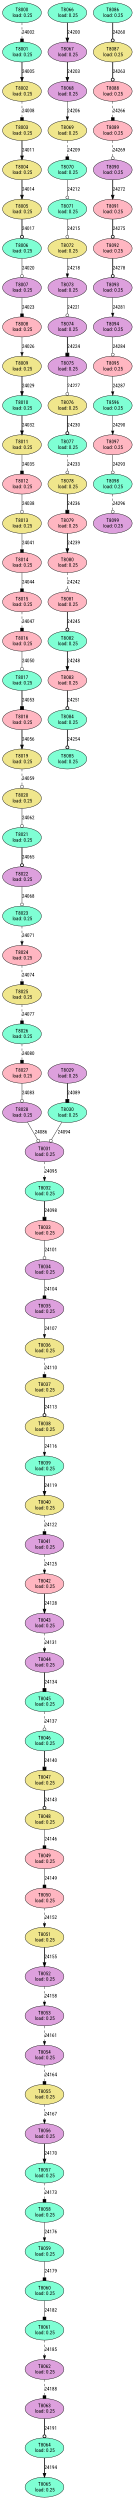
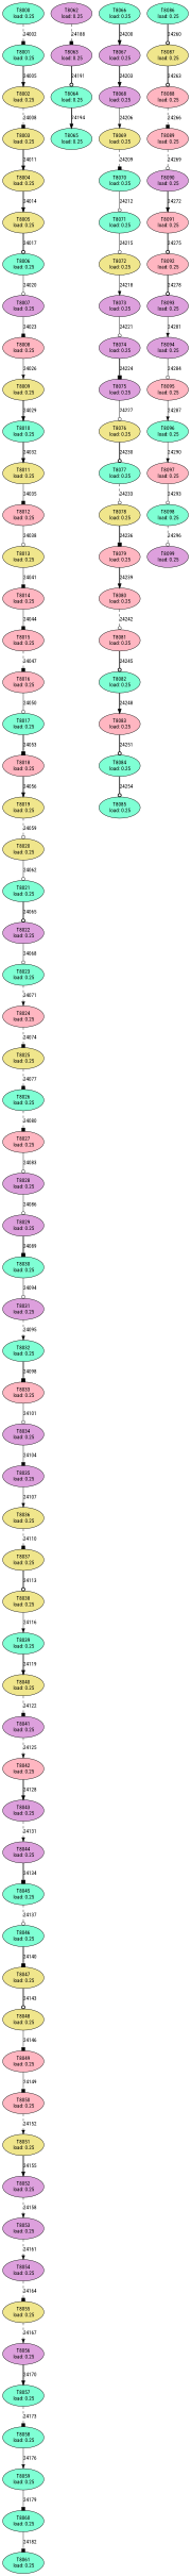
  digraph {
    fontname="Roboto Condensed"
    node [fillcolor=aquamarine fontname="Roboto Condensed" style=filled]
    edge [arrowhead=normal fontname="Roboto Condensed" style=bold]
    n1 [label="T8000\n load: 0.25"]
    n2 [label="T8001\n load: 0.25"]
    n3 [fillcolor=khaki label="T8002\n load: 0.25"]
    n4 [fillcolor=khaki label="T8003\n load: 0.25"]
    n5 [fillcolor=khaki label="T8004\n load: 0.25"]
    n6 [fillcolor=khaki label="T8005\n load: 0.25"]
    n7 [label="T8006\n load: 0.25"]
    n8 [fillcolor=plum label="T8007\n load: 0.25"]
    n9 [fillcolor=lightpink label="T8008\n load: 0.25"]
    n10 [fillcolor=khaki label="T8009\n load: 0.25"]
    n11 [label="T8010\n load: 0.25"]
    n12 [fillcolor=khaki label="T8011\n load: 0.25"]
    n13 [fillcolor=lightpink label="T8012\n load: 0.25"]
    n14 [fillcolor=khaki label="T8013\n load: 0.25"]
    n15 [fillcolor=lightpink label="T8014\n load: 0.25"]
    n16 [fillcolor=lightpink label="T8015\n load: 0.25"]
    n17 [fillcolor=lightpink label="T8016\n load: 0.25"]
    n18 [label="T8017\n load: 0.25"]
    n19 [fillcolor=lightpink label="T8018\n load: 0.25"]
    n20 [fillcolor=khaki label="T8019\n load: 0.25"]
    n21 [fillcolor=khaki label="T8020\n load: 0.25"]
    n22 [label="T8021\n load: 0.25"]
    n23 [fillcolor=plum label="T8022\n load: 0.25"]
    n24 [label="T8023\n load: 0.25"]
    n25 [fillcolor=lightpink label="T8024\n load: 0.25"]
    n26 [fillcolor=khaki label="T8025\n load: 0.25"]
    n27 [label="T8026\n load: 0.25"]
    n28 [fillcolor=lightpink label="T8027\n load: 0.25"]
    n29 [fillcolor=plum label="T8028\n load: 0.25"]
    n30 [fillcolor=plum label="T8029\n load: 0.25"]
    n31 [label="T8030\n load: 0.25"]
    n32 [fillcolor=plum label="T8031\n load: 0.25"]
    n33 [label="T8032\n load: 0.25"]
    n34 [fillcolor=lightpink label="T8033\n load: 0.25"]
    n35 [fillcolor=plum label="T8034\n load: 0.25"]
    n36 [fillcolor=plum label="T8035\n load: 0.25"]
    n37 [fillcolor=khaki label="T8036\n load: 0.25"]
    n38 [fillcolor=khaki label="T8037\n load: 0.25"]
    n39 [fillcolor=khaki label="T8038\n load: 0.25"]
    n40 [label="T8039\n load: 0.25"]
    n41 [fillcolor=khaki label="T8040\n load: 0.25"]
    n42 [fillcolor=plum label="T8041\n load: 0.25"]
    n43 [fillcolor=lightpink label="T8042\n load: 0.25"]
    n44 [fillcolor=plum label="T8043\n load: 0.25"]
    n45 [fillcolor=plum label="T8044\n load: 0.25"]
    n46 [label="T8045\n load: 0.25"]
    n47 [label="T8046\n load: 0.25"]
    n48 [fillcolor=khaki label="T8047\n load: 0.25"]
    n49 [fillcolor=khaki label="T8048\n load: 0.25"]
    n50 [fillcolor=lightpink label="T8049\n load: 0.25"]
    n51 [fillcolor=lightpink label="T8050\n load: 0.25"]
    n52 [fillcolor=khaki label="T8051\n load: 0.25"]
    n53 [fillcolor=plum label="T8052\n load: 0.25"]
    n54 [fillcolor=plum label="T8053\n load: 0.25"]
    n55 [fillcolor=plum label="T8054\n load: 0.25"]
    n56 [fillcolor=khaki label="T8055\n load: 0.25"]
    n57 [fillcolor=plum label="T8056\n load: 0.25"]
    n58 [label="T8057\n load: 0.25"]
    n59 [label="T8058\n load: 0.25"]
    n60 [label="T8059\n load: 0.25"]
    n61 [label="T8060\n load: 0.25"]
    n62 [label="T8061\n load: 0.25"]
    n63 [fillcolor=plum label="T8062\n load: 0.25"]
    n64 [fillcolor=plum label="T8063\n load: 0.25"]
    n65 [label="T8064\n load: 0.25"]
    n66 [label="T8065\n load: 0.25"]
    n67 [label="T8066\n load: 0.25"]
    n68 [fillcolor=plum label="T8067\n load: 0.25"]
    n69 [fillcolor=plum label="T8068\n load: 0.25"]
    n70 [fillcolor=khaki label="T8069\n load: 0.25"]
    n71 [label="T8070\n load: 0.25"]
    n72 [label="T8071\n load: 0.25"]
    n73 [fillcolor=khaki label="T8072\n load: 0.25"]
    n74 [fillcolor=plum label="T8073\n load: 0.25"]
    n75 [fillcolor=plum label="T8074\n load: 0.25"]
    n76 [fillcolor=plum label="T8075\n load: 0.25"]
    n77 [fillcolor=khaki label="T8076\n load: 0.25"]
    n78 [label="T8077\n load: 0.25"]
    n79 [fillcolor=khaki label="T8078\n load: 0.25"]
    n80 [fillcolor=lightpink label="T8079\n load: 0.25"]
    n81 [fillcolor=lightpink label="T8080\n load: 0.25"]
    n82 [fillcolor=lightpink label="T8081\n load: 0.25"]
    n83 [label="T8082\n load: 0.25"]
    n84 [fillcolor=lightpink label="T8083\n load: 0.25"]
    n85 [label="T8084\n load: 0.25"]
    n86 [label="T8085\n load: 0.25"]
    n87 [label="T8086\n load: 0.25"]
    n88 [fillcolor=khaki label="T8087\n load: 0.25"]
    n89 [fillcolor=lightpink label="T8088\n load: 0.25"]
    n90 [fillcolor=lightpink label="T8089\n load: 0.25"]
    n91 [fillcolor=plum label="T8090\n load: 0.25"]
    n92 [fillcolor=lightpink label="T8091\n load: 0.25"]
    n93 [fillcolor=lightpink label="T8092\n load: 0.25"]
    n94 [fillcolor=plum label="T8093\n load: 0.25"]
    n95 [fillcolor=plum label="T8094\n load: 0.25"]
    n96 [fillcolor=lightpink label="T8095\n load: 0.25"]
-   n97 [label="T8596\n load: 0.25"]
+   n97 [label="T8096\n load: 0.25"]
    n98 [fillcolor=lightpink label="T8097\n load: 0.25"]
    n99 [label="T8098\n load: 0.25"]
    n100 [fillcolor=plum label="T8099\n load: 0.25"]
    n1 -> n2 [arrowhead=box label=24002 style=dashed]
    n2 -> n3 [label=24005]
    n3 -> n4 [arrowhead=box label=24008 style=dashed]
    n4 -> n5 [label=24011]
    n5 -> n6 [label=24014]
    n6 -> n7 [arrowhead=odot label=24017]
    n7 -> n8 [arrowhead=odot label=24020 style=solid]
    n8 -> n9 [arrowhead=box label=24023 style=solid]
    n9 -> n10 [label=24026 style=solid]
    n10 -> n11 [label=24029]
    n11 -> n12 [label=24032]
    n12 -> n13 [arrowhead=box label=24035 style=solid]
    n13 -> n14 [arrowhead=odot label=24038 style=solid]
    n14 -> n15 [arrowhead=box label=24041 style=solid]
    n15 -> n16 [arrowhead=box label=24044 style=solid]
    n16 -> n17 [arrowhead=box label=24047 style=dashed]
    n17 -> n18 [arrowhead=odot label=24050 style=solid]
    n18 -> n19 [arrowhead=box label=24053]
    n19 -> n20 [label=24056]
    n20 -> n21 [arrowhead=odot label=24059 style=dashed]
    n21 -> n22 [arrowhead=odot label=24062 style=solid]
    n22 -> n23 [arrowhead=odot label=24065]
    n23 -> n24 [arrowhead=odot label=24068 style=solid]
    n24 -> n25 [label=24071 style=dashed]
    n25 -> n26 [arrowhead=box label=24074 style=dashed]
    n26 -> n27 [arrowhead=box label=24077 style=dashed]
    n27 -> n28 [arrowhead=box label=24080 style=dashed]
    n28 -> n29 [arrowhead=odot label=24083 style=solid]
-   n29 -> n32 [arrowhead=odot label=24086 style=solid]
+   n29 -> n30 [arrowhead=odot label=24086 style=solid]
    n30 -> n31 [arrowhead=box label=24089]
    n31 -> n32 [arrowhead=odot label=24094 style=solid]
    n32 -> n33 [label=24095 style=dashed]
    n33 -> n34 [arrowhead=box label=24098]
    n34 -> n35 [arrowhead=odot label=24101 style=solid]
    n35 -> n36 [arrowhead=box label=24104 style=solid]
    n36 -> n37 [label=24107 style=solid]
    n37 -> n38 [arrowhead=box label=24110 style=dashed]
    n38 -> n39 [arrowhead=odot label=24113]
    n39 -> n40 [label=24116 style=solid]
    n40 -> n41 [label=24119]
    n41 -> n42 [arrowhead=box label=24122 style=dashed]
    n42 -> n43 [label=24125 style=dashed]
    n43 -> n44 [label=24128]
    n44 -> n45 [label=24131 style=dashed]
    n45 -> n46 [arrowhead=box label=24134]
    n46 -> n47 [arrowhead=odot label=24137 style=dashed]
    n47 -> n48 [arrowhead=box label=24140]
    n48 -> n49 [arrowhead=odot label=24143]
    n49 -> n50 [arrowhead=box label=24146 style=solid]
    n50 -> n51 [arrowhead=box label=24149 style=solid]
    n51 -> n52 [label=24152 style=dashed]
    n52 -> n53 [label=24155]
    n53 -> n54 [label=24158 style=dashed]
    n54 -> n55 [label=24161 style=dashed]
    n55 -> n56 [arrowhead=box label=24164 style=dashed]
    n56 -> n57 [label=24167 style=dashed]
    n57 -> n58 [label=24170]
    n58 -> n59 [arrowhead=box label=24173 style=dashed]
    n59 -> n60 [label=24176 style=solid]
    n60 -> n61 [arrowhead=box label=24179 style=solid]
    n61 -> n62 [arrowhead=box label=24182 style=solid]
-   n62 -> n63 [label=24185 style=dashed]
    n63 -> n64 [arrowhead=box label=24188 style=dashed]
    n64 -> n65 [arrowhead=odot label=24191]
    n65 -> n66 [label=24194]
    n67 -> n68 [label=24200]
    n68 -> n69 [label=24203]
    n69 -> n70 [label=24206 style=solid]
    n70 -> n71 [arrowhead=box label=24209 style=dashed]
    n71 -> n72 [arrowhead=odot label=24212 style=solid]
    n72 -> n73 [arrowhead=odot label=24215 style=solid]
    n73 -> n74 [label=24218 style=solid]
    n74 -> n75 [arrowhead=odot label=24221 style=solid]
    n75 -> n76 [arrowhead=box label=24224]
    n76 -> n77 [arrowhead=odot label=24227 style=solid]
    n77 -> n78 [arrowhead=odot label=24230]
    n78 -> n79 [arrowhead=odot label=24233 style=dashed]
    n79 -> n80 [arrowhead=box label=24236]
    n80 -> n81 [label=24239]
    n81 -> n82 [arrowhead=odot label=24242 style=dashed]
    n82 -> n83 [arrowhead=odot label=24245]
    n83 -> n84 [label=24248]
    n84 -> n85 [arrowhead=odot label=24251]
    n85 -> n86 [arrowhead=odot label=24254]
    n87 -> n88 [arrowhead=odot label=24260]
    n88 -> n89 [arrowhead=odot label=24263]
    n89 -> n90 [arrowhead=box label=24266 style=dashed]
    n90 -> n91 [arrowhead=odot label=24269 style=dashed]
    n91 -> n92 [label=24272]
    n92 -> n93 [arrowhead=odot label=24275]
    n93 -> n94 [arrowhead=odot label=24278]
    n94 -> n95 [label=24281 style=solid]
    n95 -> n96 [arrowhead=odot label=24284 style=solid]
    n96 -> n97 [label=24287 style=solid]
    n97 -> n98 [label=24290 style=solid]
    n98 -> n99 [arrowhead=odot label=24293 style=solid]
    n99 -> n100 [arrowhead=odot label=24296 style=dashed]
  }
